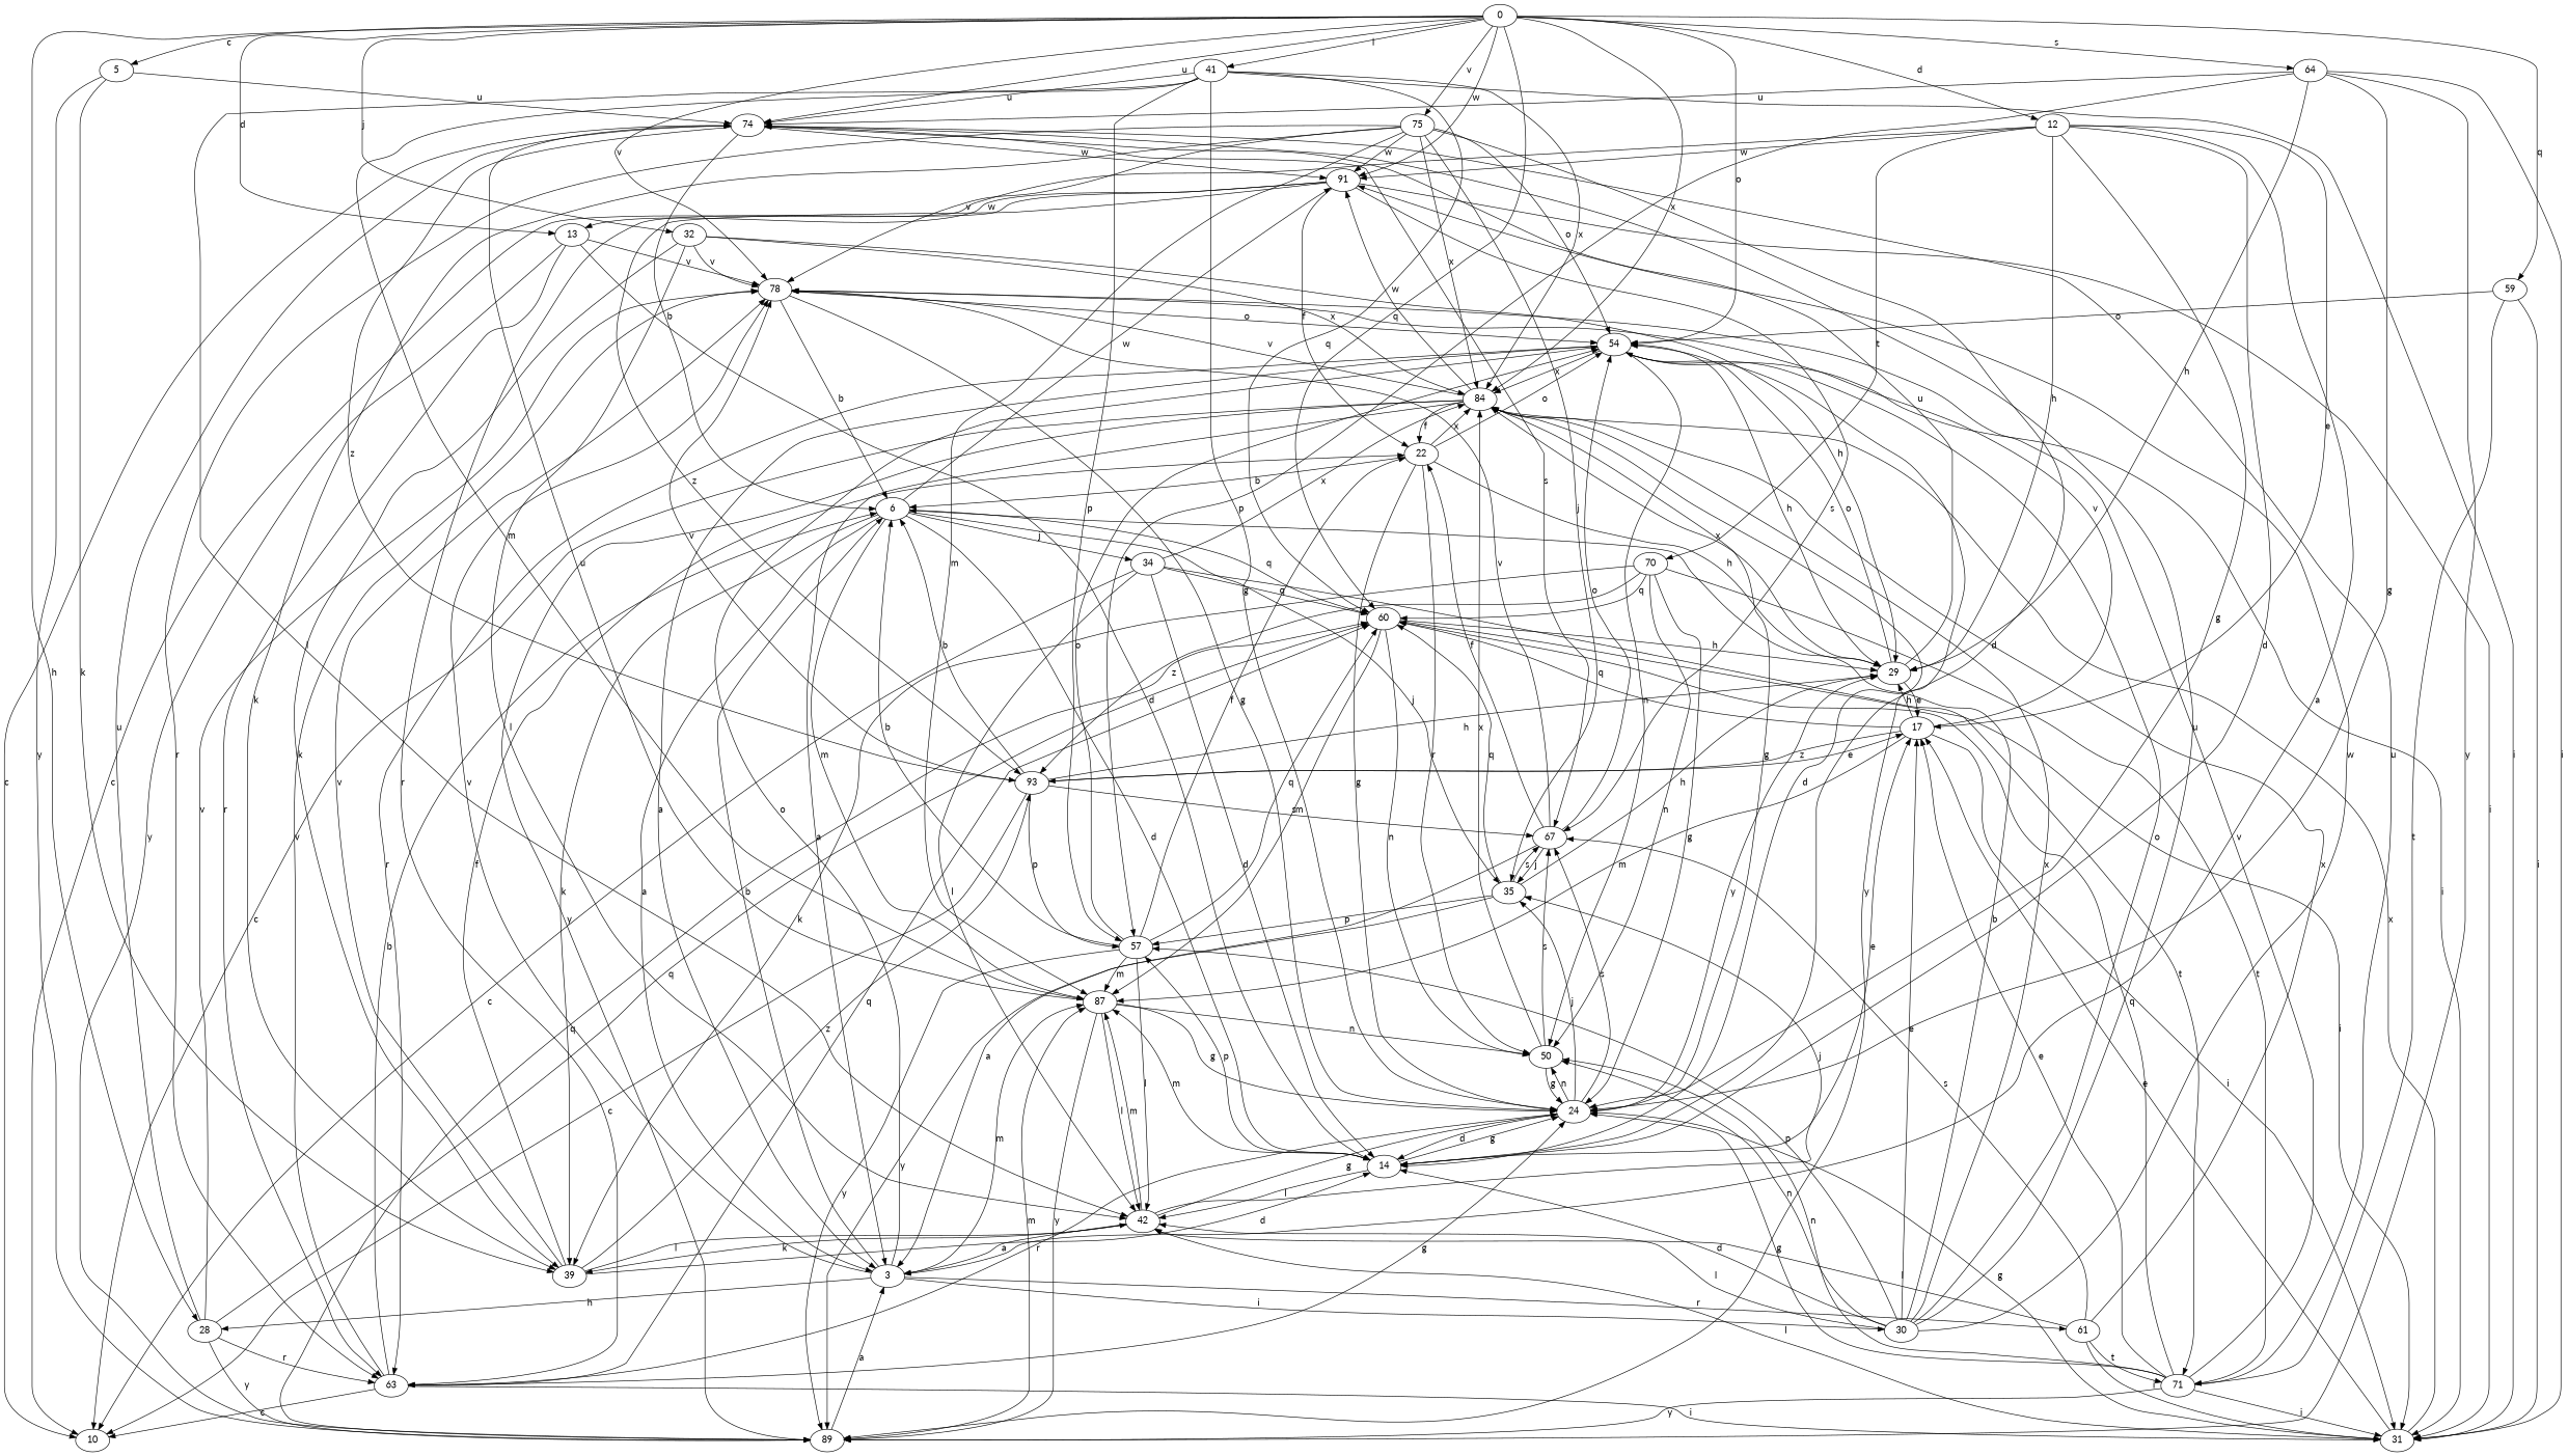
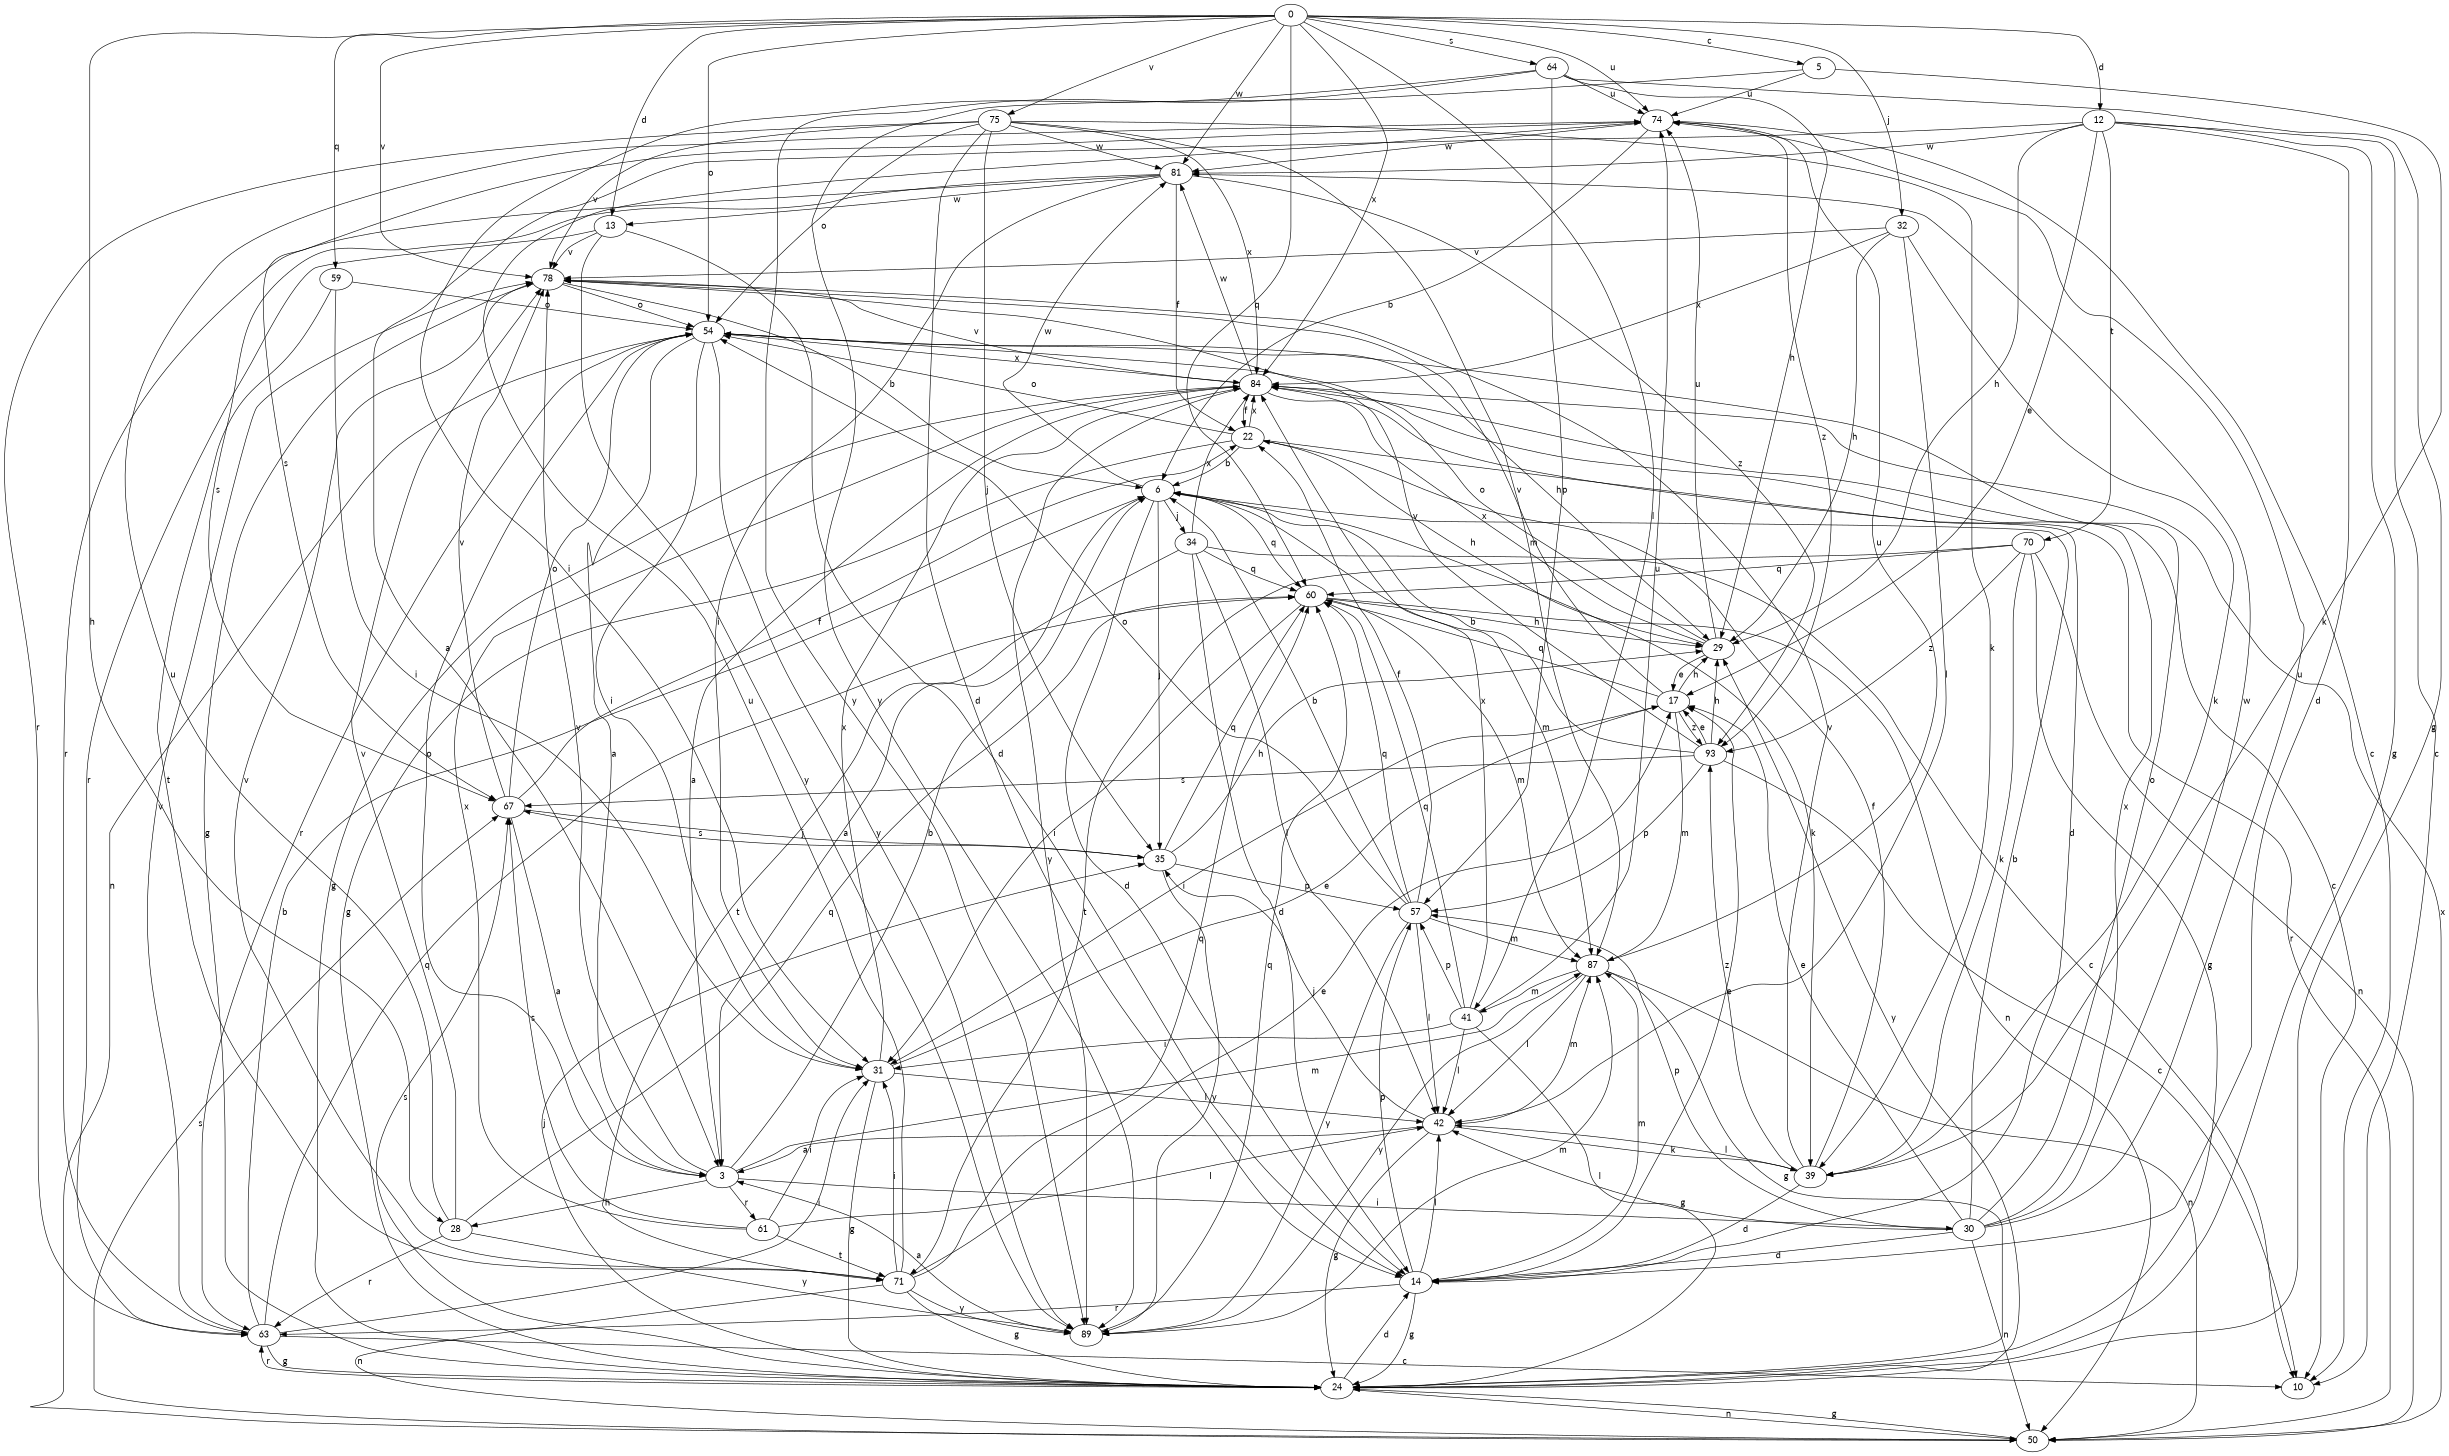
  strict digraph {
    fontname=Lato
    node [fontname=Lato]
    edge [fontname=Lato]
    n1 [label=5]
    0
    12
    13
    28
    32
    41
    54
    59
    60
    64
    74
    75
    78
-   81 [label=91]
+   81
    84
    39
    89
    3
    14
    10
    17
    24
    29
    70
    63
    42
    n28 [label=87]
    57
    31
    50
    71
    6
    93
    67
    35
    22
    30
    61
    34
    n1 -> 74 [label=u]
    n1 -> 39 [label=k]
    n1 -> 89 [label=y]
    0 -> n1 [label=c]
    0 -> 12 [label=d]
    0 -> 13 [label=d]
    0 -> 28 [label=h]
    0 -> 32 [label=j]
    0 -> 41 [label=l]
    0 -> 54 [label=o]
    0 -> 59 [label=q]
    0 -> 60 [label=q]
    0 -> 64 [label=s]
    0 -> 74 [label=u]
    0 -> 75 [label=v]
    0 -> 78 [label=v]
    0 -> 81 [label=w]
    0 -> 84 [label=x]
    12 -> 81 [label=w]
    12 -> 3 [label=a]
    12 -> 14 [label=d]
    12 -> 10 [label=c]
    12 -> 17 [label=e]
    12 -> 24 [label=g]
    12 -> 29 [label=h]
    12 -> 70 [label=t]
    13 -> 78 [label=v]
    13 -> 89 [label=y]
    13 -> 14 [label=d]
    13 -> 63 [label=r]
    28 -> 60 [label=q]
    28 -> 74 [label=u]
    28 -> 78 [label=v]
    28 -> 89 [label=y]
    28 -> 63 [label=r]
    32 -> 78 [label=v]
    32 -> 84 [label=x]
    32 -> 39 [label=k]
    32 -> 29 [label=h]
    32 -> 42 [label=l]
    41 -> 60 [label=q]
    41 -> 74 [label=u]
    41 -> 84 [label=x]
    41 -> 24 [label=g]
    41 -> 42 [label=l]
-   41 -> n28 [label=m]
+   n28 -> 41 [label=m]
    41 -> 57 [label=p]
    41 -> 31 [label=i]
    54 -> 84 [label=x]
    54 -> 89 [label=y]
    54 -> 3 [label=a]
    54 -> 29 [label=h]
    54 -> 63 [label=r]
    54 -> 31 [label=i]
    54 -> 50 [label=n]
    59 -> 54 [label=o]
    59 -> 31 [label=i]
    59 -> 71 [label=t]
    60 -> 29 [label=h]
    60 -> n28 [label=m]
    60 -> 31 [label=i]
    60 -> 50 [label=n]
    64 -> 74 [label=u]
    64 -> 89 [label=y]
    64 -> 24 [label=g]
    64 -> 29 [label=h]
    64 -> 57 [label=p]
    64 -> 31 [label=i]
    74 -> 81 [label=w]
    74 -> 10 [label=c]
    74 -> 6 [label=b]
    74 -> 93 [label=z]
    74 -> 67 [label=s]
    75 -> 54 [label=o]
    75 -> 78 [label=v]
    75 -> 81 [label=w]
    75 -> 84 [label=x]
    75 -> 39 [label=k]
    75 -> 14 [label=d]
    75 -> 63 [label=r]
    75 -> n28 [label=m]
    75 -> 35 [label=j]
    78 -> 54 [label=o]
    78 -> 24 [label=g]
    78 -> 6 [label=b]
    81 -> 13 [label=w]
    81 -> 63 [label=r]
    81 -> 31 [label=i]
    81 -> 93 [label=z]
    81 -> 67 [label=s]
    81 -> 22 [label=f]
    84 -> 78 [label=v]
    84 -> 81 [label=w]
    84 -> 89 [label=y]
    84 -> 3 [label=a]
    84 -> 14 [label=d]
    84 -> 10 [label=c]
    84 -> 24 [label=g]
    84 -> 22 [label=f]
    39 -> 78 [label=v]
    39 -> 14 [label=d]
    39 -> 42 [label=l]
    39 -> 93 [label=z]
    39 -> 22 [label=f]
    89 -> 60 [label=q]
    89 -> 3 [label=a]
    89 -> n28 [label=m]
    3 -> 28 [label=h]
    3 -> 54 [label=o]
    3 -> 78 [label=v]
    3 -> n28 [label=m]
    3 -> 6 [label=b]
    3 -> 30 [label=i]
    3 -> 61 [label=r]
    14 -> 17 [label=e]
    14 -> 24 [label=g]
+   14 -> 63 [label=r]
    14 -> 42 [label=l]
    14 -> n28 [label=m]
    14 -> 57 [label=p]
    17 -> 60 [label=q]
    17 -> 78 [label=v]
    17 -> 29 [label=h]
    17 -> n28 [label=m]
    17 -> 31 [label=i]
    17 -> 93 [label=z]
    24 -> 14 [label=d]
    24 -> 29 [label=y]
    24 -> 63 [label=r]
    24 -> 50 [label=n]
    24 -> 67 [label=s]
    24 -> 35 [label=j]
    29 -> 54 [label=o]
    29 -> 74 [label=u]
    29 -> 84 [label=x]
    29 -> 17 [label=e]
    70 -> 60 [label=q]
    70 -> 39 [label=k]
    70 -> 24 [label=g]
    70 -> 50 [label=n]
    70 -> 71 [label=t]
    70 -> 93 [label=z]
    63 -> 60 [label=q]
    63 -> 78 [label=v]
    63 -> 10 [label=c]
    63 -> 24 [label=g]
    63 -> 31 [label=i]
    63 -> 6 [label=b]
    42 -> 39 [label=k]
    42 -> 3 [label=a]
    42 -> 24 [label=g]
    42 -> n28 [label=m]
    42 -> 35 [label=j]
    n28 -> 74 [label=u]
    n28 -> 89 [label=y]
    n28 -> 24 [label=g]
    n28 -> 42 [label=l]
    n28 -> 50 [label=n]
    57 -> 54 [label=o]
    57 -> 60 [label=q]
    57 -> 89 [label=y]
    57 -> 42 [label=l]
    57 -> n28 [label=m]
    57 -> 6 [label=b]
    57 -> 22 [label=f]
    31 -> 84 [label=x]
    31 -> 17 [label=e]
    31 -> 24 [label=g]
    31 -> 42 [label=l]
    50 -> 84 [label=x]
    50 -> 24 [label=g]
    50 -> 67 [label=s]
    71 -> 60 [label=q]
    71 -> 74 [label=u]
    71 -> 78 [label=v]
    71 -> 89 [label=y]
    71 -> 17 [label=e]
    71 -> 24 [label=g]
    71 -> 31 [label=i]
    71 -> 50 [label=n]
    6 -> 60 [label=q]
    6 -> 81 [label=w]
    6 -> 39 [label=k]
    6 -> 3 [label=a]
    6 -> 14 [label=d]
    6 -> n28 [label=m]
    6 -> 35 [label=j]
    6 -> 34 [label=j]
    93 -> 78 [label=v]
    93 -> 10 [label=c]
    93 -> 17 [label=e]
    93 -> 29 [label=h]
    93 -> 57 [label=p]
    93 -> 6 [label=b]
    93 -> 67 [label=s]
    67 -> 54 [label=o]
    67 -> 78 [label=v]
    67 -> 3 [label=a]
    67 -> 35 [label=j]
    67 -> 22 [label=f]
    35 -> 60 [label=q]
    35 -> 89 [label=y]
    35 -> 29 [label=h]
    35 -> 57 [label=p]
    35 -> 67 [label=s]
    22 -> 54 [label=o]
    22 -> 84 [label=x]
    22 -> 24 [label=g]
    22 -> 29 [label=h]
    22 -> 50 [label=r]
    22 -> 6 [label=b]
    30 -> 54 [label=o]
    30 -> 74 [label=u]
    30 -> 81 [label=w]
    30 -> 84 [label=x]
    30 -> 14 [label=d]
    30 -> 17 [label=e]
    30 -> 42 [label=l]
    30 -> 57 [label=p]
    30 -> 50 [label=n]
    30 -> 6 [label=b]
    61 -> 84 [label=x]
    61 -> 42 [label=l]
    61 -> 31 [label=i]
    61 -> 71 [label=t]
    61 -> 67 [label=s]
    34 -> 60 [label=q]
    34 -> 84 [label=x]
    34 -> 14 [label=d]
    34 -> 10 [label=c]
    34 -> 42 [label=l]
    34 -> 71 [label=t]
  }
